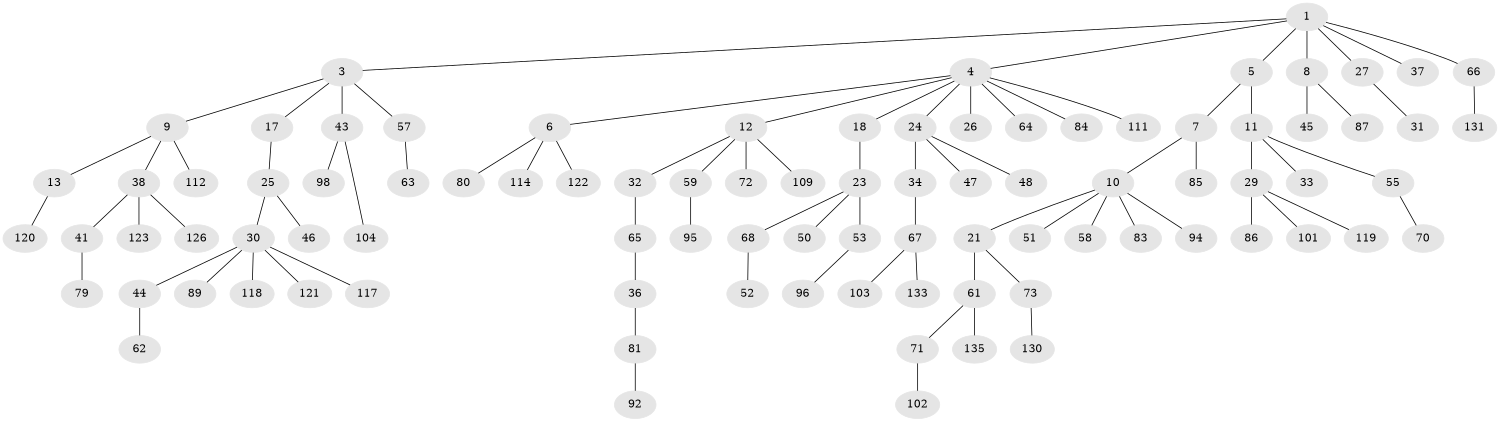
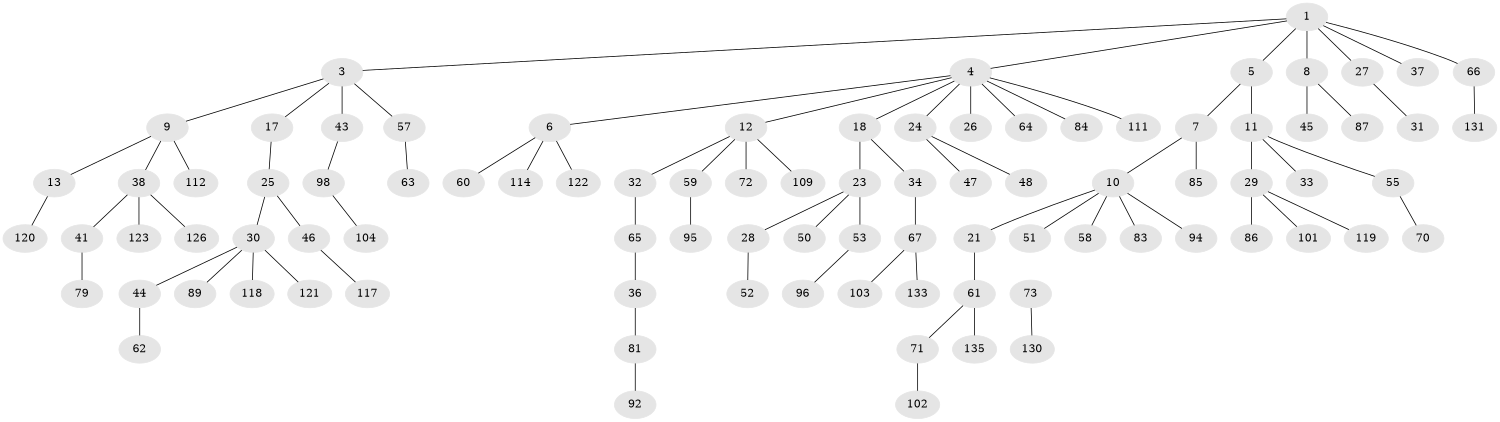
  graph {
    node [color=gray90 style=filled]
    1 [super="+2"]
    3 [super="+14"]
    4 [super="+56"]
    5 [super="+13"]
    8 [super="+100"]
    27
    37 [super="+113"]
    66 [super="+97"]
    9
    17
    43
    57 [super="+125"]
    6 [super="+78"]
    12 [super="+20"]
    18 [super="+22"]
    24 [super="+60"]
    26
    64
    84
    111
    7 [super="+19"]
    11
    45 [super="+65"]
    87
    31 [super="+108"]
    131
    n27 [label=13 super="+54"]
    38 [super="+40"]
    112
    25 [super="+90"]
    98 [super="+106"]
    104 [super="+127"]
    63
-   80
+   80 [label=60]
    114
    122
    32 [super="+115"]
    59 [super="+136"]
    72 [super="+110"]
    109 [super="+116"]
    23 [super="+107"]
    34 [super="+74"]
    47 [super="+75"]
    48
    10 [super="+15"]
    85
    29 [super="+69"]
    33
    55 [super="+68"]
    21 [super="+49"]
    51 [super="+105"]
    58
    83
    94 [super="+134"]
    120
    41 [super="+42"]
    123
    126
    61
    73 [super="+77"]
    86 [super="+99"]
    101
    119
    70
    n65 [label=65 super="+91"]
    95 [super="+129"]
    30 [super="+39"]
    46
-   28 [label=68]
+   28
    50
    53 [super="+88"]
    67 [super="+76"]
    71 [super="+93"]
    135
    130
    52
    96 [super="+132"]
    44 [super="+82"]
    89
    117
    118
    121
    62
    36 [super="+128"]
    103
    133
    81
    92
    79
    102 [super="+124"]
    1 -- 3
    1 -- 4
    1 -- 5
    1 -- 8
    1 -- 27
    1 -- 37
    1 -- 66
    3 -- 9
    3 -- 17
    3 -- 43
    3 -- 57
    4 -- 6
    4 -- 12
    4 -- 18
    4 -- 24
    4 -- 26
    4 -- 64
    4 -- 84
    4 -- 111
    5 -- 7
    5 -- 11
    8 -- 45
    8 -- 87
    27 -- 31
    66 -- 131
    9 -- n27
    9 -- 38
    9 -- 112
    17 -- 25
    43 -- 98
-   43 -- 104
+   98 -- 104
    57 -- 63
    6 -- 80
    6 -- 114
    6 -- 122
    12 -- 32
    12 -- 59
    12 -- 72
    12 -- 109
    18 -- 23
-   24 -- 34
+   18 -- 34
    24 -- 47
    24 -- 48
    7 -- 10
    7 -- 85
    11 -- 29
    11 -- 33
    11 -- 55
    n27 -- 120
    38 -- 41
    38 -- 123
    38 -- 126
    25 -- 30
    25 -- 46
    32 -- n65
    59 -- 95
    23 -- 28
    23 -- 50
    23 -- 53
    34 -- 67
    10 -- 21
    10 -- 51
    10 -- 58
    10 -- 83
    10 -- 94
    29 -- 86
    29 -- 101
    29 -- 119
    55 -- 70
    21 -- 61
-   21 -- 73
    41 -- 79
    61 -- 71
    61 -- 135
    73 -- 130
    n65 -- 36
    30 -- 44
    30 -- 89
-   30 -- 117
+   46 -- 117
    30 -- 118
    30 -- 121
    28 -- 52
    53 -- 96
    67 -- 103
    67 -- 133
    71 -- 102
    44 -- 62
    36 -- 81
    81 -- 92
  }
